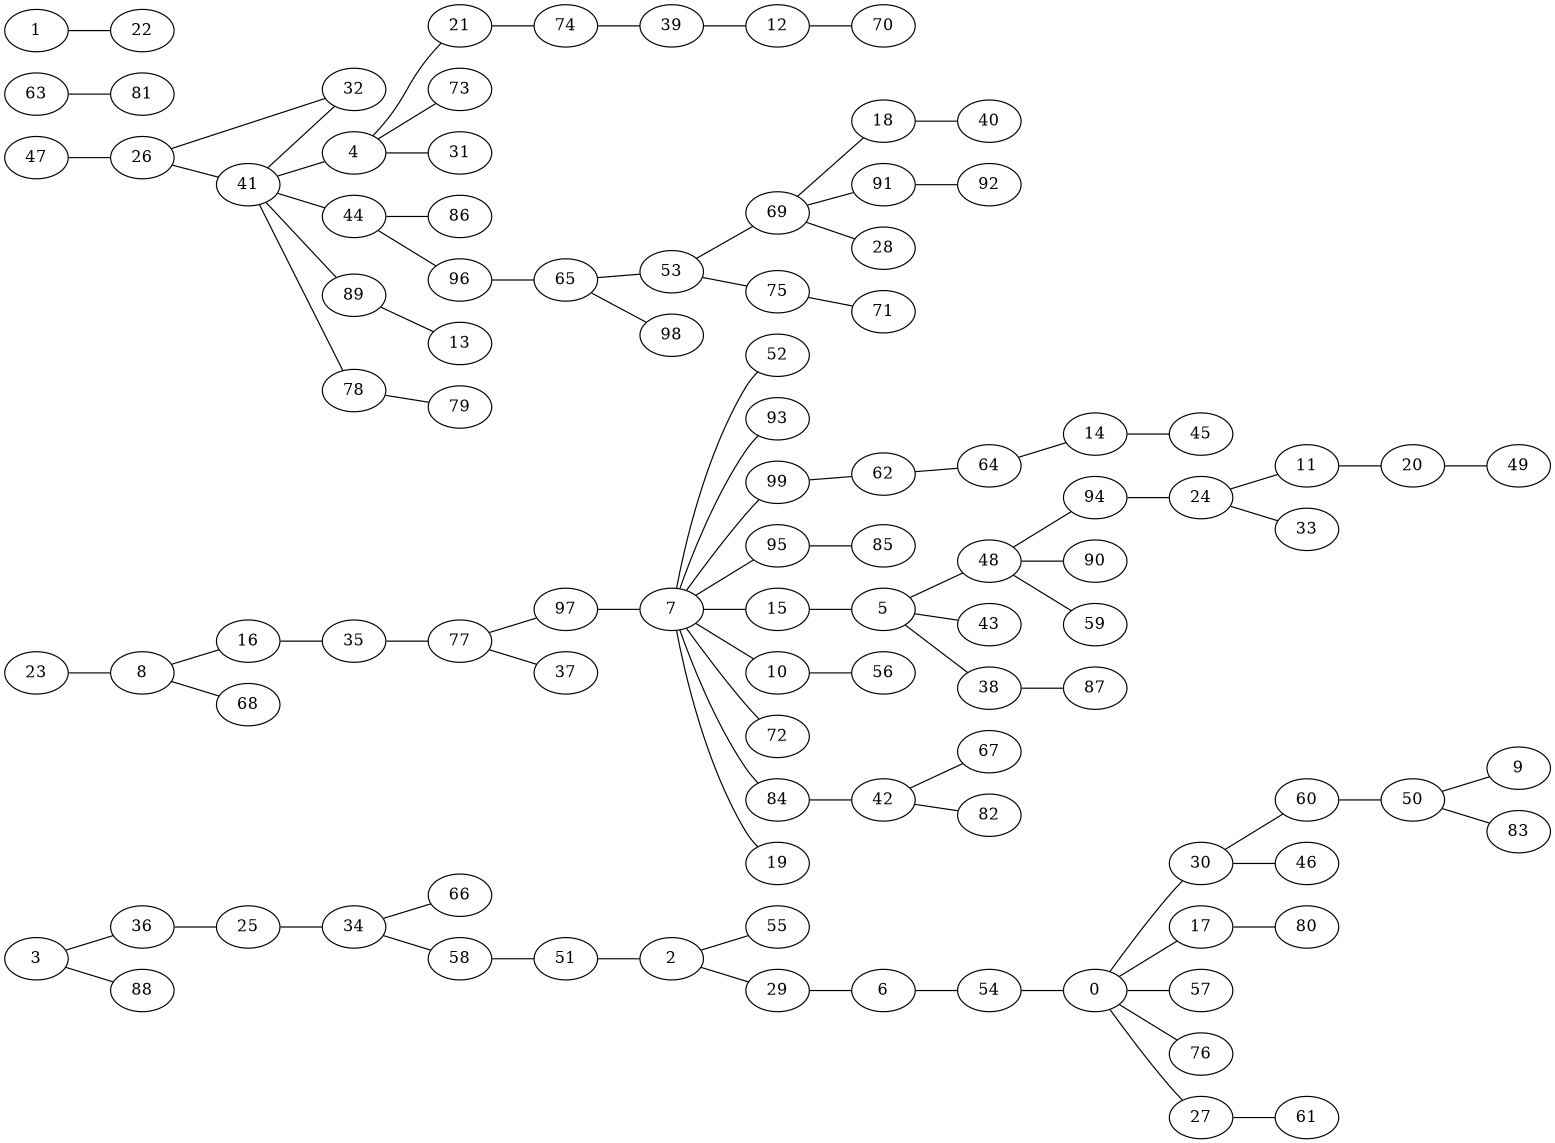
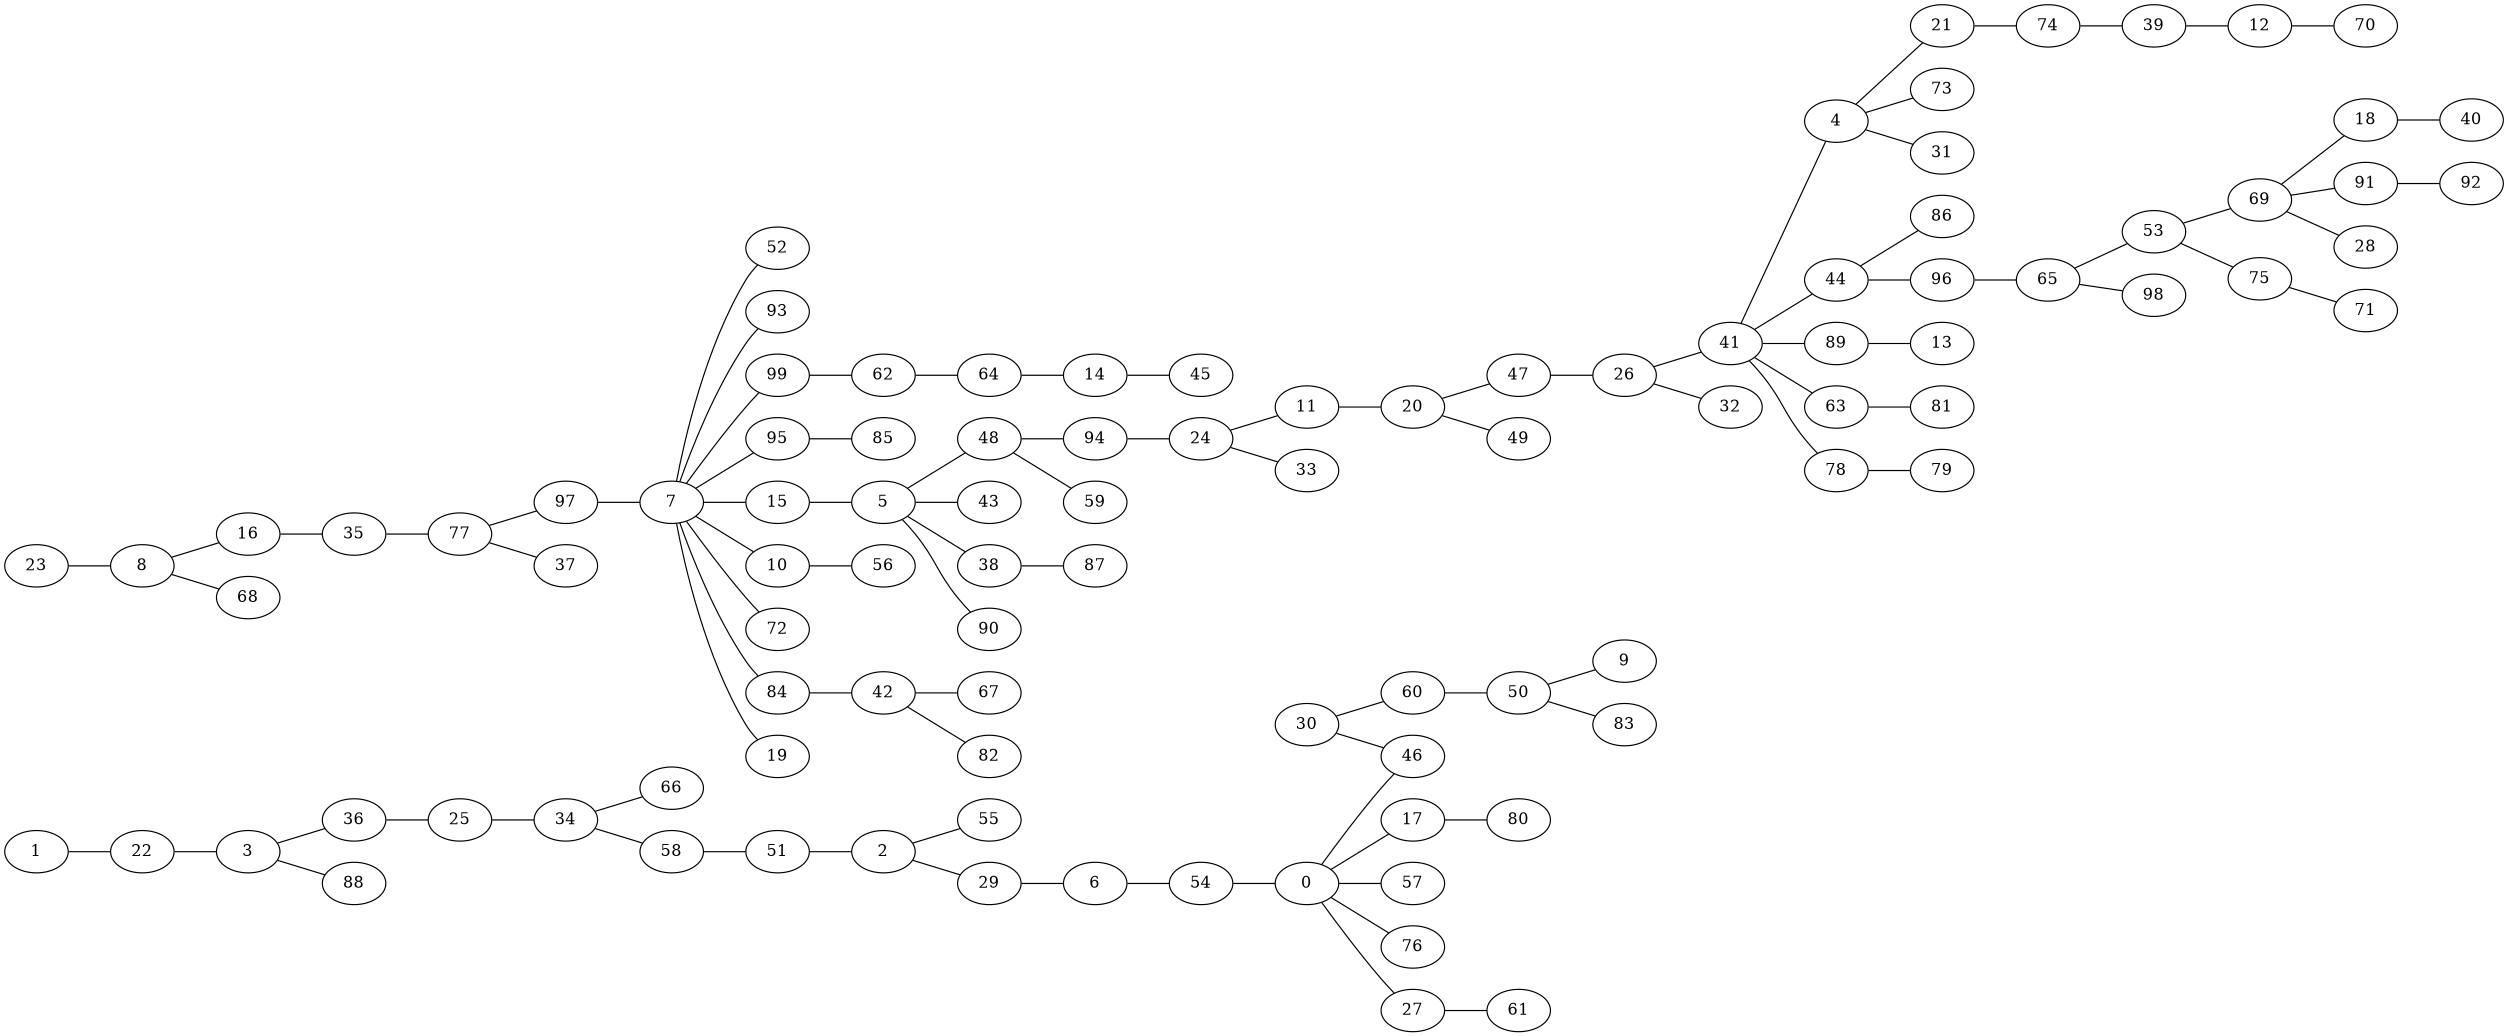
  graph {
    rankdir=LR
    0
    30
    17
    57
    76
    27
    60
    46
    80
    61
    50
    7
    52
    93
    99
    95
    15
    10
    72
    84
    19
    62
    85
    5
    56
    42
    34
    66
    58
    51
    9
    83
    23
    8
    64
    94
    24
    11
    33
    20
    14
    45
    54
    21
    74
    39
    12
    3
    36
    88
    25
    2
    55
    29
    6
    47
    49
    26
    70
    48
    43
    38
    90
    59
    87
    41
    32
    4
    44
    89
    63
    78
    73
    31
    86
    96
    13
    81
    79
    65
    69
    18
    91
    28
    40
    92
    16
    68
    53
    98
    75
    71
    22
    97
    1
    35
    77
    37
    67
    82
-   0 -- 30
+   0 -- 46
    0 -- 17
    0 -- 57
    0 -- 76
    0 -- 27
    30 -- 60
    30 -- 46
    17 -- 80
    27 -- 61
    60 -- 50
    50 -- 9
    50 -- 83
    7 -- 52
    7 -- 93
    7 -- 99
    7 -- 95
    7 -- 15
    7 -- 10
    7 -- 72
    7 -- 84
    7 -- 19
    99 -- 62
    95 -- 85
    15 -- 5
    10 -- 56
    84 -- 42
    62 -- 64
    5 -- 48
    5 -- 43
    5 -- 38
    42 -- 67
    42 -- 82
    34 -- 66
    34 -- 58
    58 -- 51
    51 -- 2
    23 -- 8
    8 -- 16
    8 -- 68
    64 -- 14
    94 -- 24
    24 -- 11
    24 -- 33
    11 -- 20
+   20 -- 47
    20 -- 49
    14 -- 45
    54 -- 0
    21 -- 74
    74 -- 39
    39 -- 12
    12 -- 70
    3 -- 36
    3 -- 88
    36 -- 25
    25 -- 34
    2 -- 55
    2 -- 29
    29 -- 6
    6 -- 54
    47 -- 26
    26 -- 41
    26 -- 32
    48 -- 94
-   48 -- 90
+   5 -- 90
    48 -- 59
    38 -- 87
    41 -- 4
    41 -- 44
    41 -- 89
-   41 -- 32
+   41 -- 63
    41 -- 78
    4 -- 21
    4 -- 73
    4 -- 31
    44 -- 86
    44 -- 96
    89 -- 13
    63 -- 81
    78 -- 79
    96 -- 65
    65 -- 53
    65 -- 98
    69 -- 18
    69 -- 91
    69 -- 28
    18 -- 40
    91 -- 92
    16 -- 35
    53 -- 69
    53 -- 75
    75 -- 71
+   22 -- 3
    97 -- 7
    1 -- 22
    35 -- 77
    77 -- 97
    77 -- 37
  }
